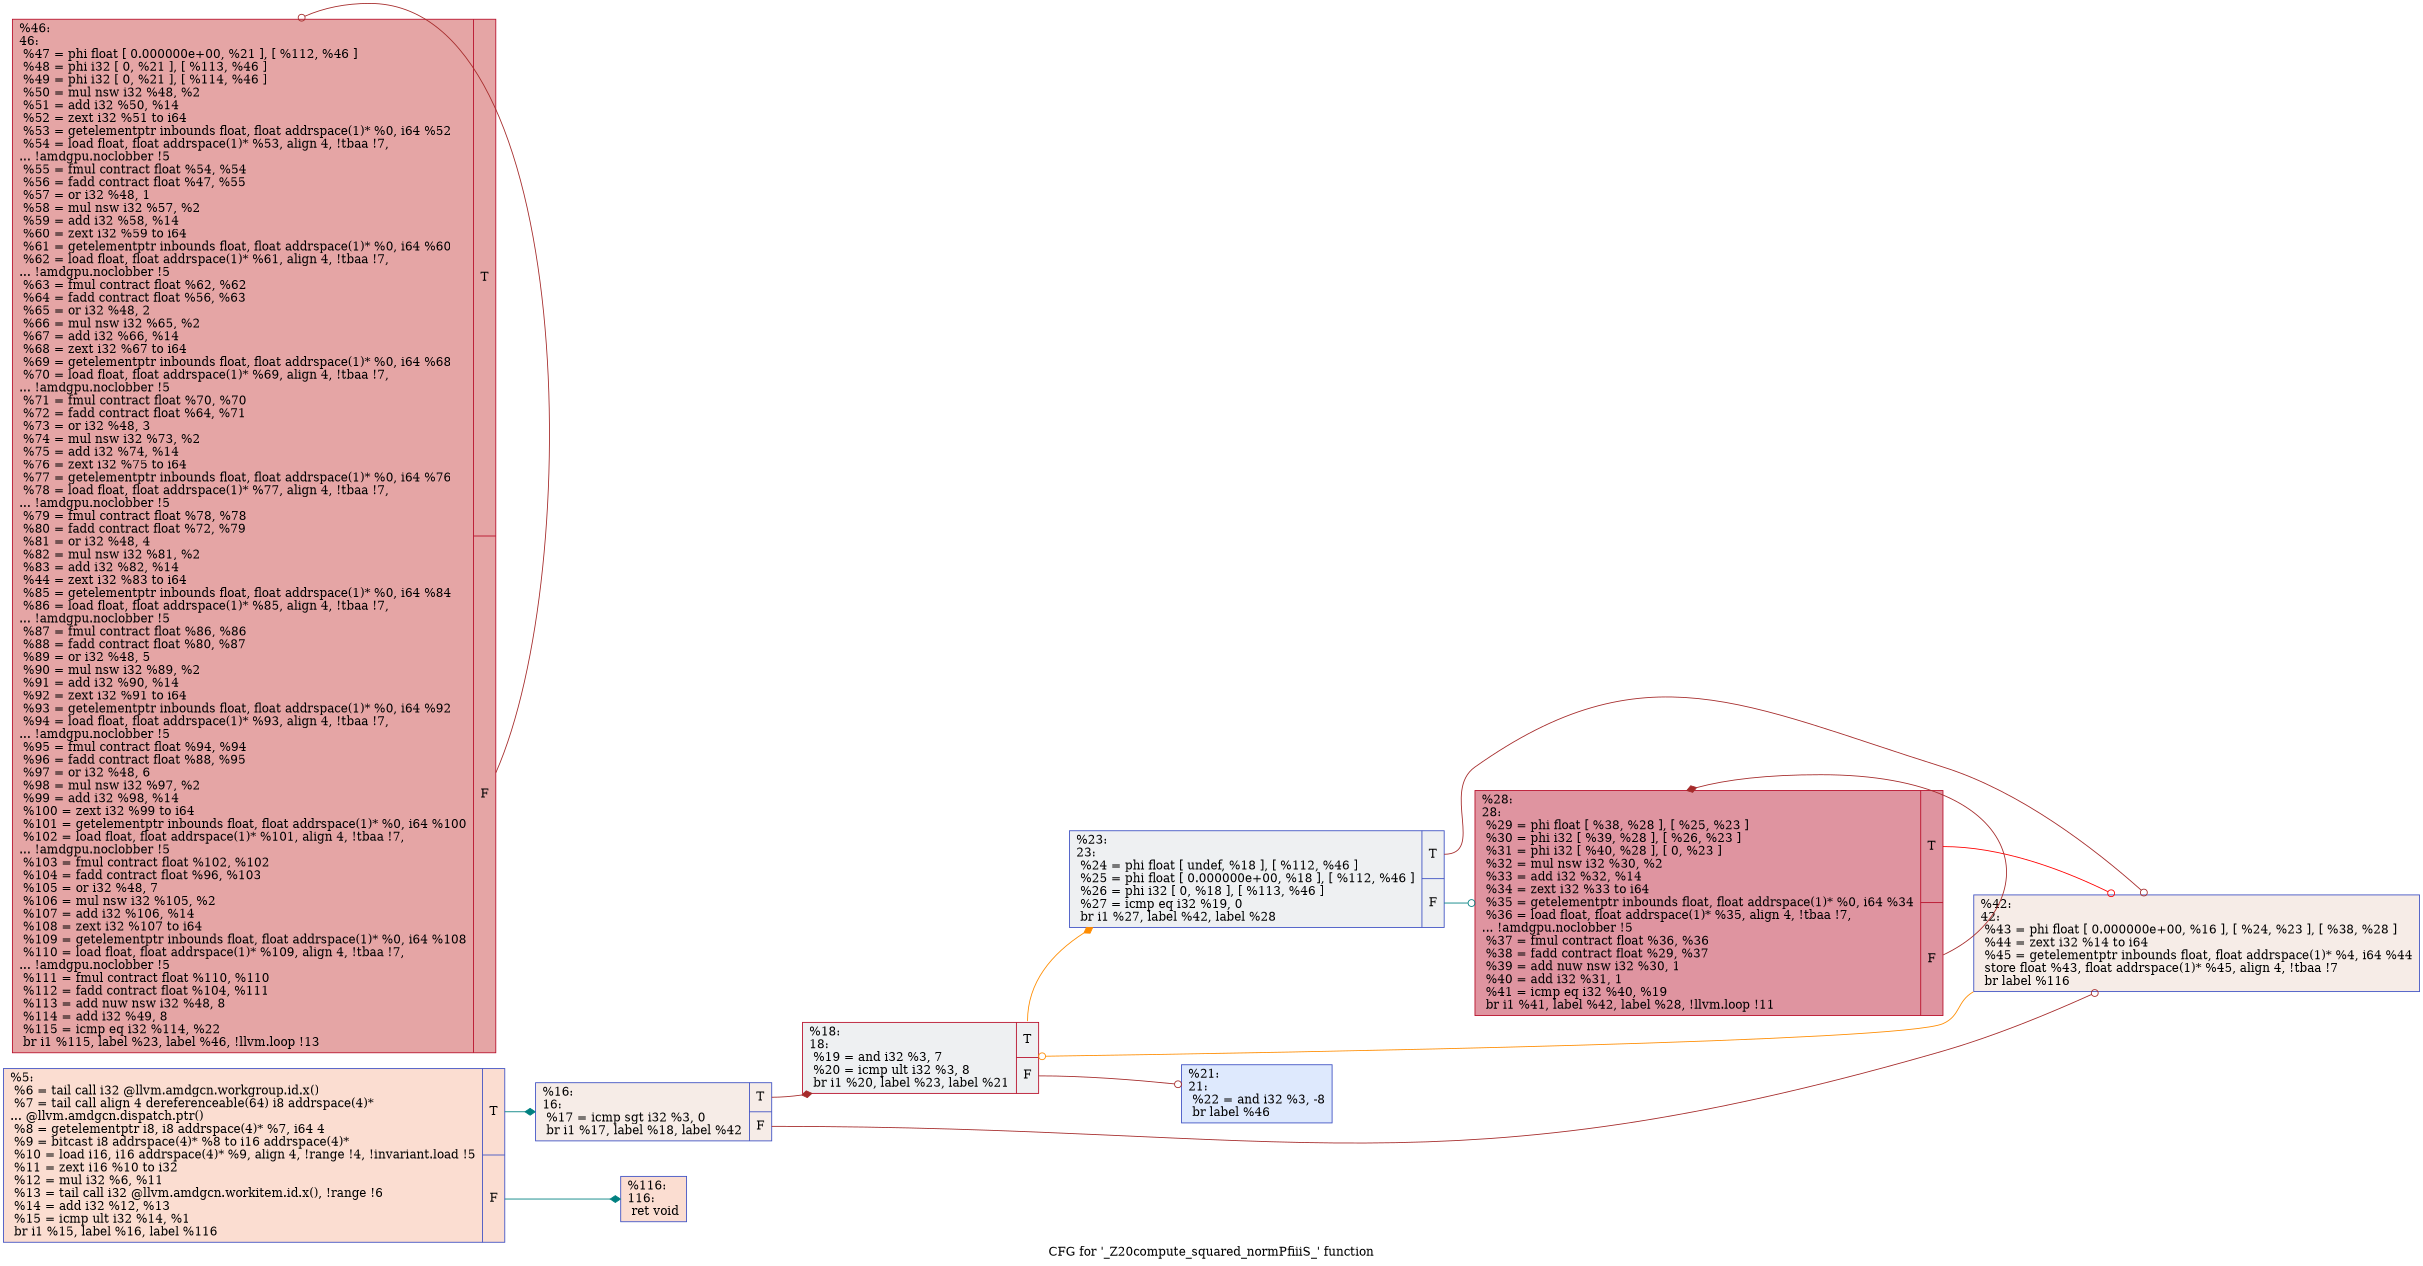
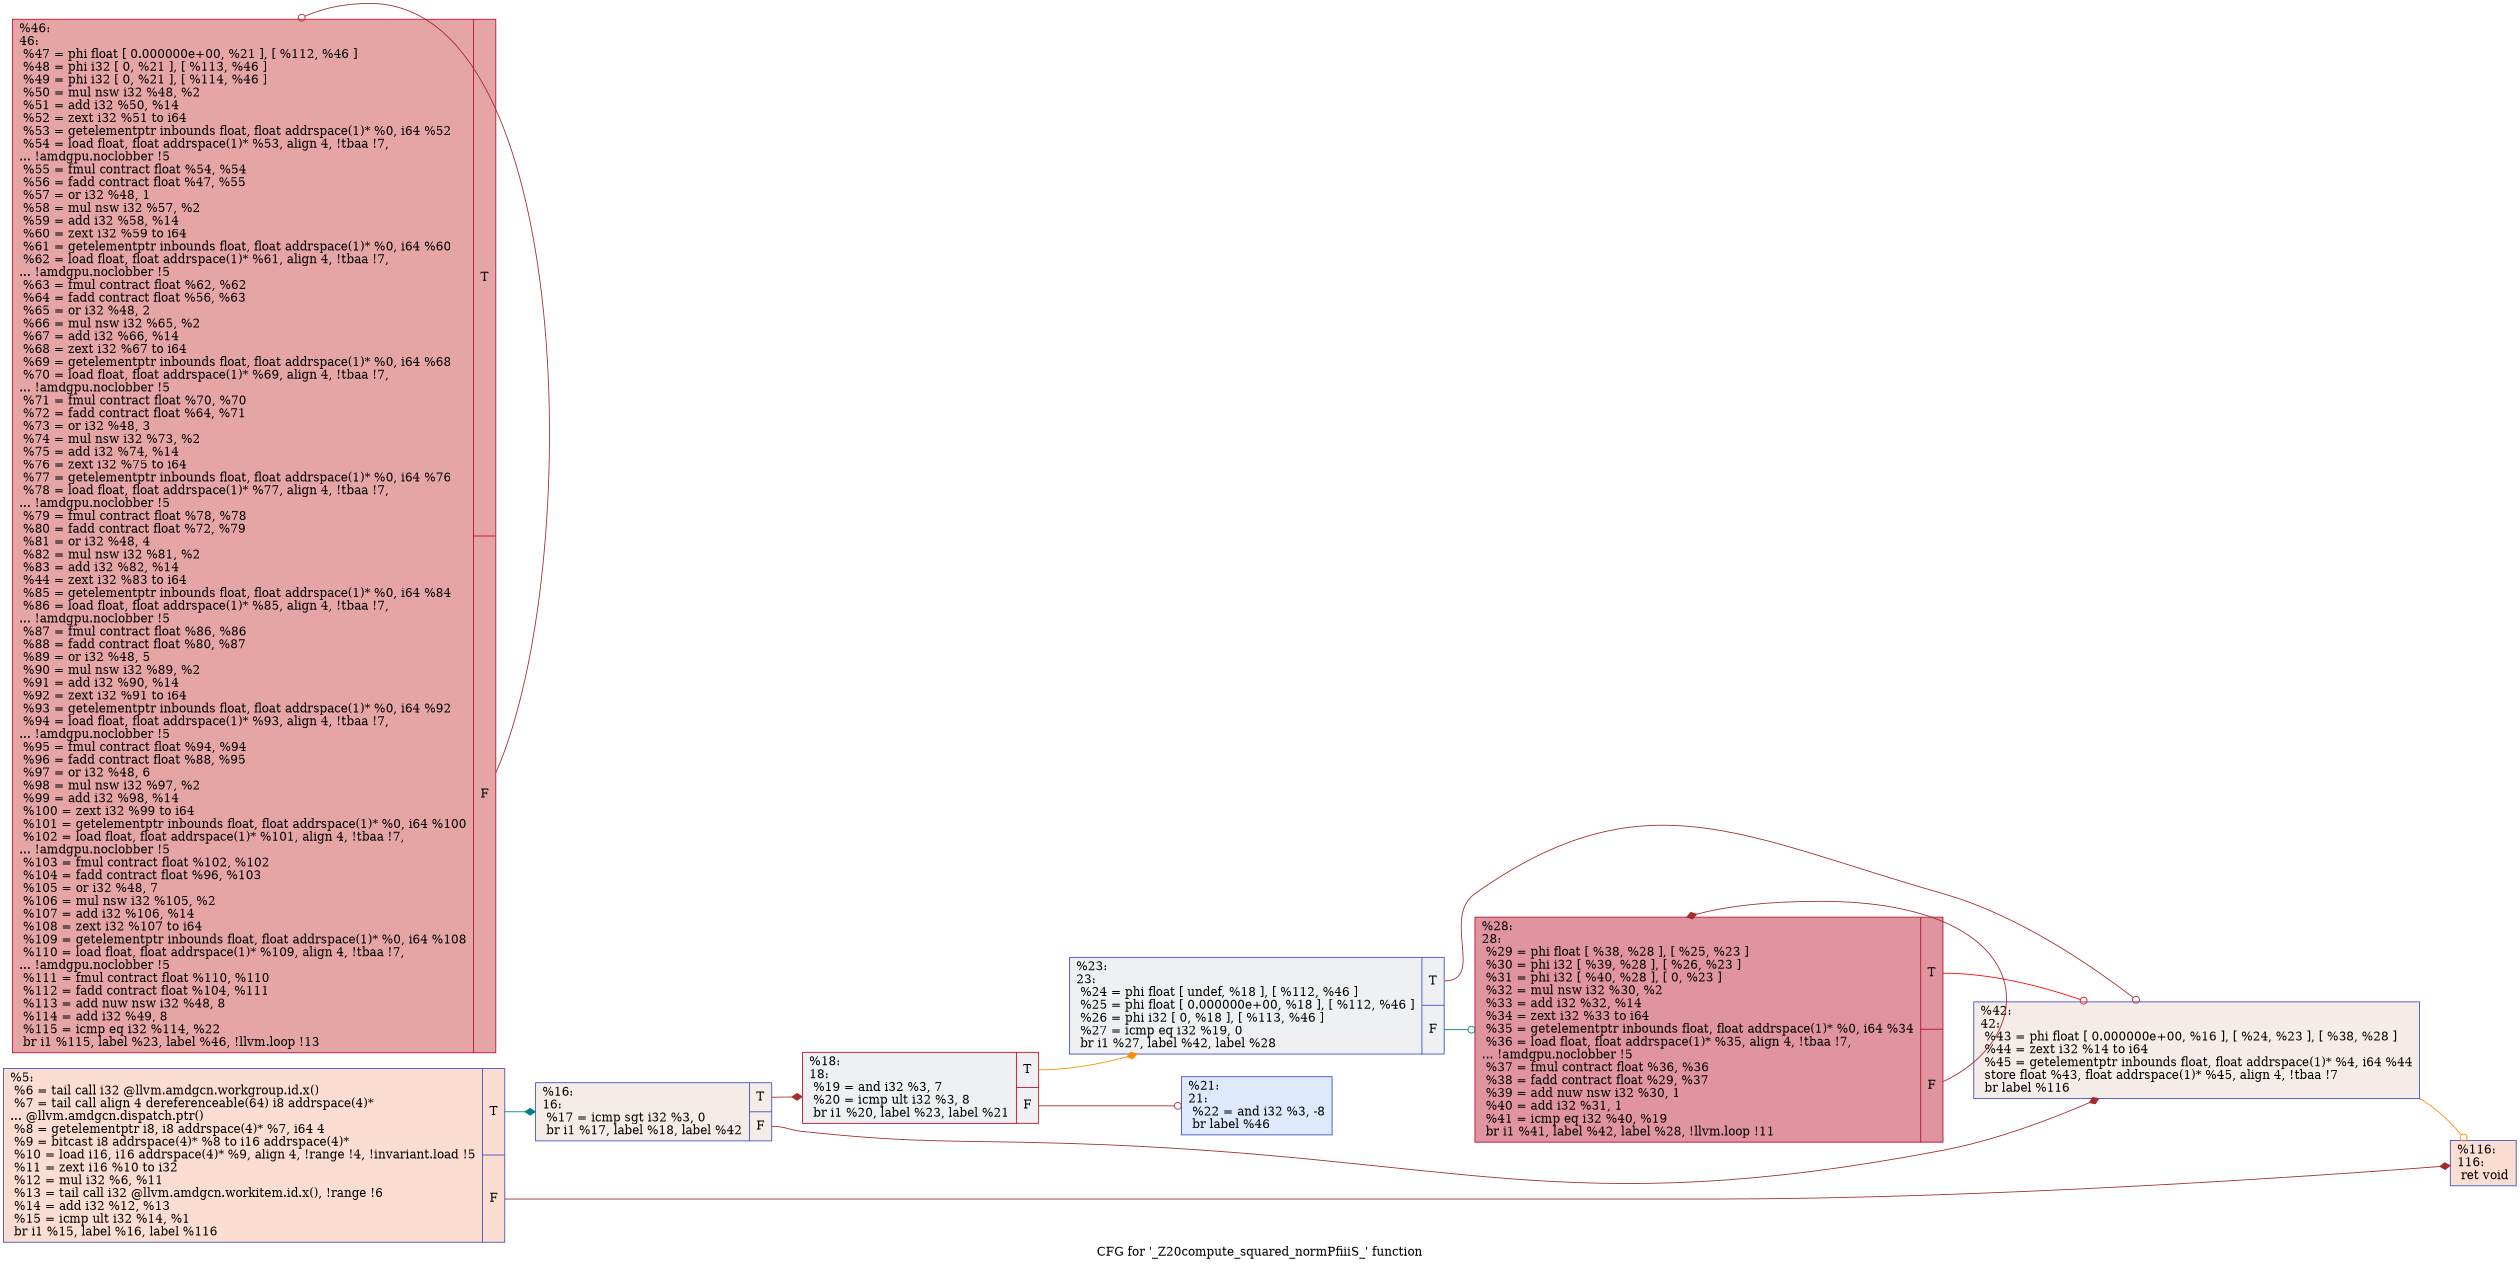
  digraph {
    label="CFG for '_Z20compute_squared_normPfiiiS_' function"
    rankdir=LR
    node [color="#3d50c3ff" fillcolor="#f7b39670" shape=record style=filled]
    edge [arrowhead=odot color=brown tailport=s0]
    n1 [label="{%5:\l  %6 = tail call i32 @llvm.amdgcn.workgroup.id.x()\l  %7 = tail call align 4 dereferenceable(64) i8 addrspace(4)*\l... @llvm.amdgcn.dispatch.ptr()\l  %8 = getelementptr i8, i8 addrspace(4)* %7, i64 4\l  %9 = bitcast i8 addrspace(4)* %8 to i16 addrspace(4)*\l  %10 = load i16, i16 addrspace(4)* %9, align 4, !range !4, !invariant.load !5\l  %11 = zext i16 %10 to i32\l  %12 = mul i32 %6, %11\l  %13 = tail call i32 @llvm.amdgcn.workitem.id.x(), !range !6\l  %14 = add i32 %12, %13\l  %15 = icmp ult i32 %14, %1\l  br i1 %15, label %16, label %116\l|{<s0>T|<s1>F}}"]
    n2 [fillcolor="#ead5c970" label="{%16:\l16:                                               \l  %17 = icmp sgt i32 %3, 0\l  br i1 %17, label %18, label %42\l|{<s0>T|<s1>F}}"]
    n3 [label="{%116:\l116:                                              \l  ret void\l}"]
    n4 [color="#b70d28ff" fillcolor="#d9dce170" label="{%18:\l18:                                               \l  %19 = and i32 %3, 7\l  %20 = icmp ult i32 %3, 8\l  br i1 %20, label %23, label %21\l|{<s0>T|<s1>F}}"]
    n5 [fillcolor="#ead5c970" label="{%42:\l42:                                               \l  %43 = phi float [ 0.000000e+00, %16 ], [ %24, %23 ], [ %38, %28 ]\l  %44 = zext i32 %14 to i64\l  %45 = getelementptr inbounds float, float addrspace(1)* %4, i64 %44\l  store float %43, float addrspace(1)* %45, align 4, !tbaa !7\l  br label %116\l}"]
    n6 [fillcolor="#d9dce170" label="{%23:\l23:                                               \l  %24 = phi float [ undef, %18 ], [ %112, %46 ]\l  %25 = phi float [ 0.000000e+00, %18 ], [ %112, %46 ]\l  %26 = phi i32 [ 0, %18 ], [ %113, %46 ]\l  %27 = icmp eq i32 %19, 0\l  br i1 %27, label %42, label %28\l|{<s0>T|<s1>F}}"]
    n7 [fillcolor="#b5cdfa70" label="{%21:\l21:                                               \l  %22 = and i32 %3, -8\l  br label %46\l}"]
    n8 [color="#b70d28ff" fillcolor="#b70d2870" label="{%28:\l28:                                               \l  %29 = phi float [ %38, %28 ], [ %25, %23 ]\l  %30 = phi i32 [ %39, %28 ], [ %26, %23 ]\l  %31 = phi i32 [ %40, %28 ], [ 0, %23 ]\l  %32 = mul nsw i32 %30, %2\l  %33 = add i32 %32, %14\l  %34 = zext i32 %33 to i64\l  %35 = getelementptr inbounds float, float addrspace(1)* %0, i64 %34\l  %36 = load float, float addrspace(1)* %35, align 4, !tbaa !7,\l... !amdgpu.noclobber !5\l  %37 = fmul contract float %36, %36\l  %38 = fadd contract float %29, %37\l  %39 = add nuw nsw i32 %30, 1\l  %40 = add i32 %31, 1\l  %41 = icmp eq i32 %40, %19\l  br i1 %41, label %42, label %28, !llvm.loop !11\l|{<s0>T|<s1>F}}"]
    n9 [color="#b70d28ff" fillcolor="#c5333470" label="{%46:\l46:                                               \l  %47 = phi float [ 0.000000e+00, %21 ], [ %112, %46 ]\l  %48 = phi i32 [ 0, %21 ], [ %113, %46 ]\l  %49 = phi i32 [ 0, %21 ], [ %114, %46 ]\l  %50 = mul nsw i32 %48, %2\l  %51 = add i32 %50, %14\l  %52 = zext i32 %51 to i64\l  %53 = getelementptr inbounds float, float addrspace(1)* %0, i64 %52\l  %54 = load float, float addrspace(1)* %53, align 4, !tbaa !7,\l... !amdgpu.noclobber !5\l  %55 = fmul contract float %54, %54\l  %56 = fadd contract float %47, %55\l  %57 = or i32 %48, 1\l  %58 = mul nsw i32 %57, %2\l  %59 = add i32 %58, %14\l  %60 = zext i32 %59 to i64\l  %61 = getelementptr inbounds float, float addrspace(1)* %0, i64 %60\l  %62 = load float, float addrspace(1)* %61, align 4, !tbaa !7,\l... !amdgpu.noclobber !5\l  %63 = fmul contract float %62, %62\l  %64 = fadd contract float %56, %63\l  %65 = or i32 %48, 2\l  %66 = mul nsw i32 %65, %2\l  %67 = add i32 %66, %14\l  %68 = zext i32 %67 to i64\l  %69 = getelementptr inbounds float, float addrspace(1)* %0, i64 %68\l  %70 = load float, float addrspace(1)* %69, align 4, !tbaa !7,\l... !amdgpu.noclobber !5\l  %71 = fmul contract float %70, %70\l  %72 = fadd contract float %64, %71\l  %73 = or i32 %48, 3\l  %74 = mul nsw i32 %73, %2\l  %75 = add i32 %74, %14\l  %76 = zext i32 %75 to i64\l  %77 = getelementptr inbounds float, float addrspace(1)* %0, i64 %76\l  %78 = load float, float addrspace(1)* %77, align 4, !tbaa !7,\l... !amdgpu.noclobber !5\l  %79 = fmul contract float %78, %78\l  %80 = fadd contract float %72, %79\l  %81 = or i32 %48, 4\l  %82 = mul nsw i32 %81, %2\l  %83 = add i32 %82, %14\l  %44 = zext i32 %83 to i64\l  %85 = getelementptr inbounds float, float addrspace(1)* %0, i64 %84\l  %86 = load float, float addrspace(1)* %85, align 4, !tbaa !7,\l... !amdgpu.noclobber !5\l  %87 = fmul contract float %86, %86\l  %88 = fadd contract float %80, %87\l  %89 = or i32 %48, 5\l  %90 = mul nsw i32 %89, %2\l  %91 = add i32 %90, %14\l  %92 = zext i32 %91 to i64\l  %93 = getelementptr inbounds float, float addrspace(1)* %0, i64 %92\l  %94 = load float, float addrspace(1)* %93, align 4, !tbaa !7,\l... !amdgpu.noclobber !5\l  %95 = fmul contract float %94, %94\l  %96 = fadd contract float %88, %95\l  %97 = or i32 %48, 6\l  %98 = mul nsw i32 %97, %2\l  %99 = add i32 %98, %14\l  %100 = zext i32 %99 to i64\l  %101 = getelementptr inbounds float, float addrspace(1)* %0, i64 %100\l  %102 = load float, float addrspace(1)* %101, align 4, !tbaa !7,\l... !amdgpu.noclobber !5\l  %103 = fmul contract float %102, %102\l  %104 = fadd contract float %96, %103\l  %105 = or i32 %48, 7\l  %106 = mul nsw i32 %105, %2\l  %107 = add i32 %106, %14\l  %108 = zext i32 %107 to i64\l  %109 = getelementptr inbounds float, float addrspace(1)* %0, i64 %108\l  %110 = load float, float addrspace(1)* %109, align 4, !tbaa !7,\l... !amdgpu.noclobber !5\l  %111 = fmul contract float %110, %110\l  %112 = fadd contract float %104, %111\l  %113 = add nuw nsw i32 %48, 8\l  %114 = add i32 %49, 8\l  %115 = icmp eq i32 %114, %22\l  br i1 %115, label %23, label %46, !llvm.loop !13\l|{<s0>T|<s1>F}}"]
    n1 -> n2 [arrowhead=diamond color=teal]
-   n1 -> n3 [arrowhead=diamond color=teal tailport=s1]
+   n1 -> n3 [arrowhead=diamond tailport=s1]
    n2 -> n4 [arrowhead=diamond]
-   n2 -> n5 [tailport=s1]
+   n2 -> n5 [arrowhead=diamond tailport=s1]
    n4 -> n6 [arrowhead=diamond color=darkorange]
    n4 -> n7 [tailport=s1]
-   n5 -> n4 [color=darkorange]
+   n5 -> n3 [color=darkorange]
    n6 -> n5
    n6 -> n8 [color=teal tailport=s1]
    n8 -> n5 [color=red]
    n8 -> n8 [arrowhead=diamond tailport=s1]
    n9 -> n9 [tailport=s1]
  }
